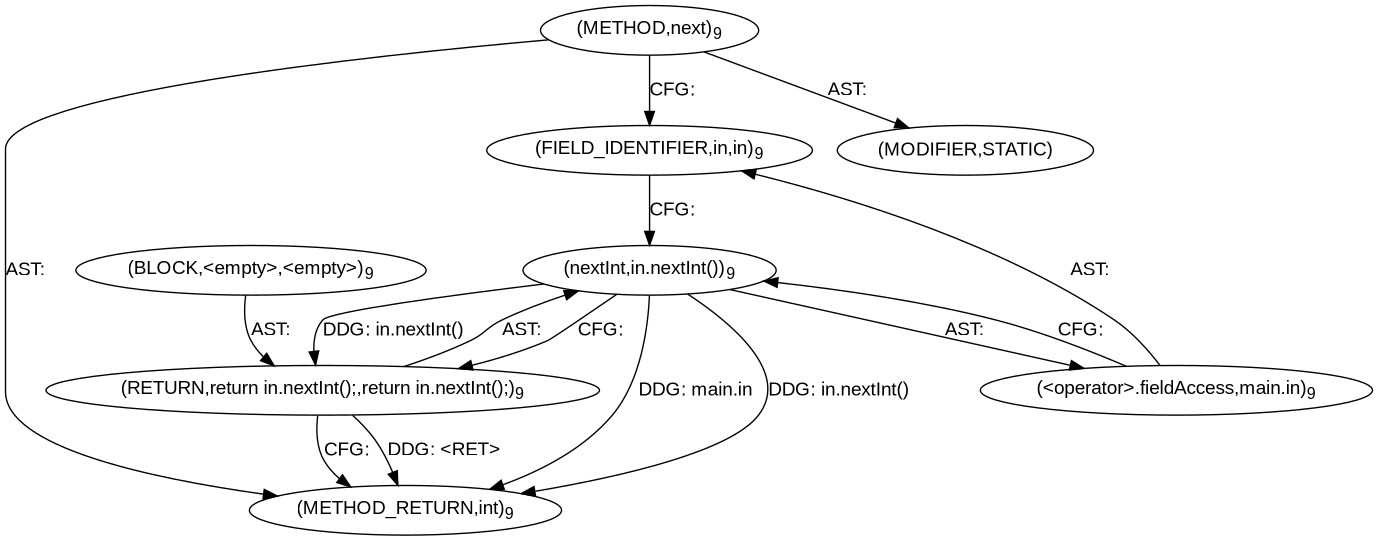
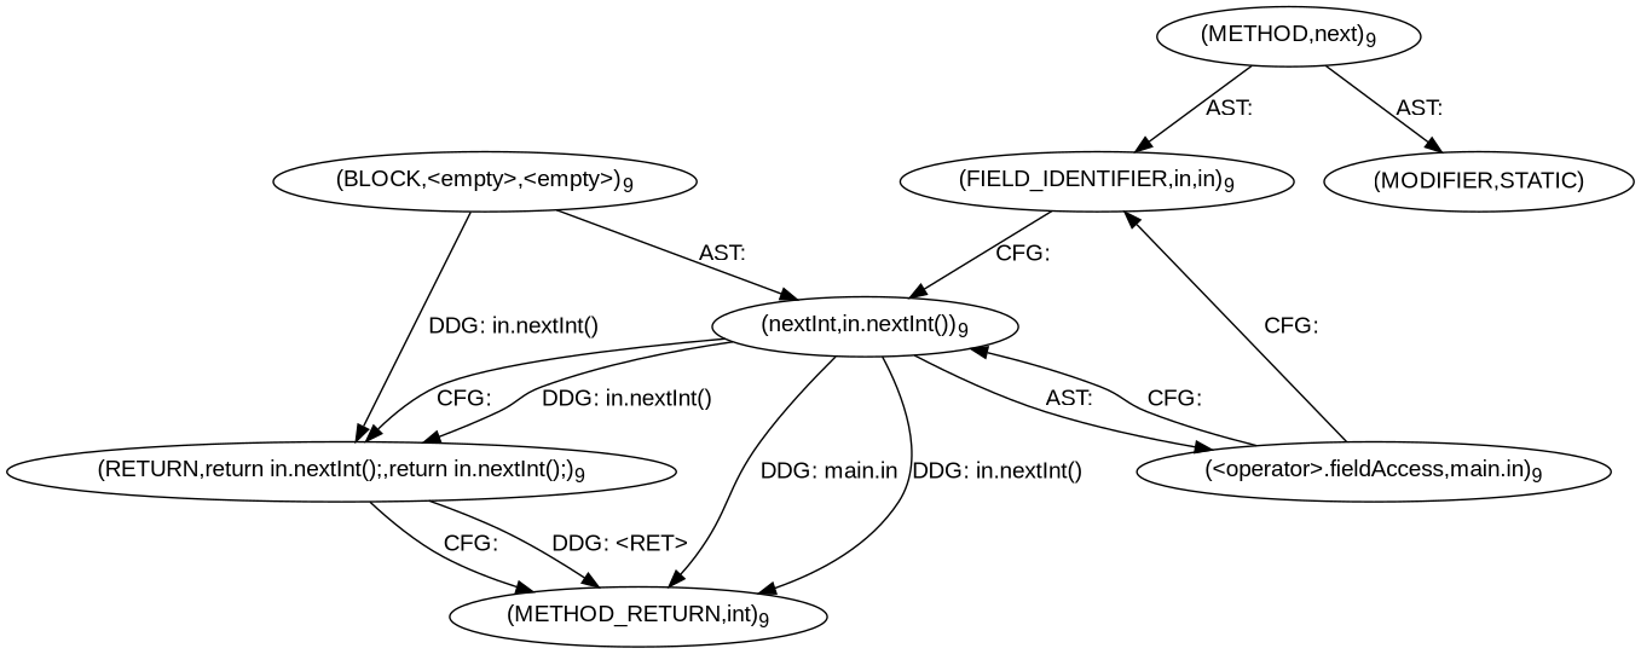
  digraph {
    fontname="Liberation Sans"
    node [fontname="Liberation Sans"]
    edge [fontname="Liberation Sans"]
    n1 [label=<(METHOD,next)<SUB>9</SUB>>]
    n2 [label=<(FIELD_IDENTIFIER,in,in)<SUB>9</SUB>>]
    n3 [label=<(MODIFIER,STATIC)>]
    n4 [label=<(METHOD_RETURN,int)<SUB>9</SUB>>]
    n5 [label=<(BLOCK,&lt;empty&gt;,&lt;empty&gt;)<SUB>9</SUB>>]
    n6 [label=<(RETURN,return in.nextInt();,return in.nextInt();)<SUB>9</SUB>>]
    n7 [label=<(nextInt,in.nextInt())<SUB>9</SUB>>]
    n8 [label=<(&lt;operator&gt;.fieldAccess,main.in)<SUB>9</SUB>>]
-   n1 -> n2 [label="CFG: "]
+   n1 -> n2 [label="AST: "]
    n1 -> n3 [label="AST: "]
-   n1 -> n4 [label="AST: "]
    n2 -> n7 [label="CFG: "]
-   n5 -> n6 [label="AST: "]
+   n5 -> n6 [label="DDG: in.nextInt()"]
    n6 -> n4 [label="CFG: "]
    n6 -> n4 [label="DDG: &lt;RET&gt;"]
-   n6 -> n7 [label="AST: "]
+   n5 -> n7 [label="AST: "]
    n7 -> n4 [label="DDG: main.in"]
    n7 -> n4 [label="DDG: in.nextInt()"]
    n7 -> n6 [label="CFG: "]
    n7 -> n6 [label="DDG: in.nextInt()"]
    n7 -> n8 [label="AST: "]
-   n8 -> n2 [label="AST: "]
+   n8 -> n2 [label="CFG: "]
    n8 -> n7 [label="CFG: "]
  }
